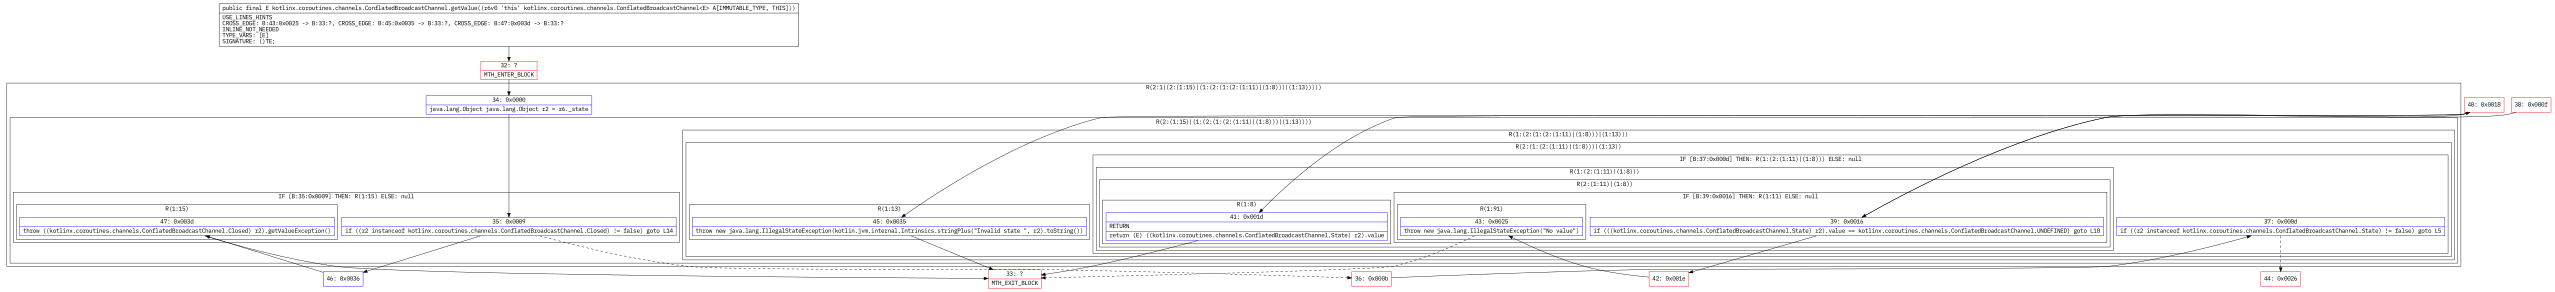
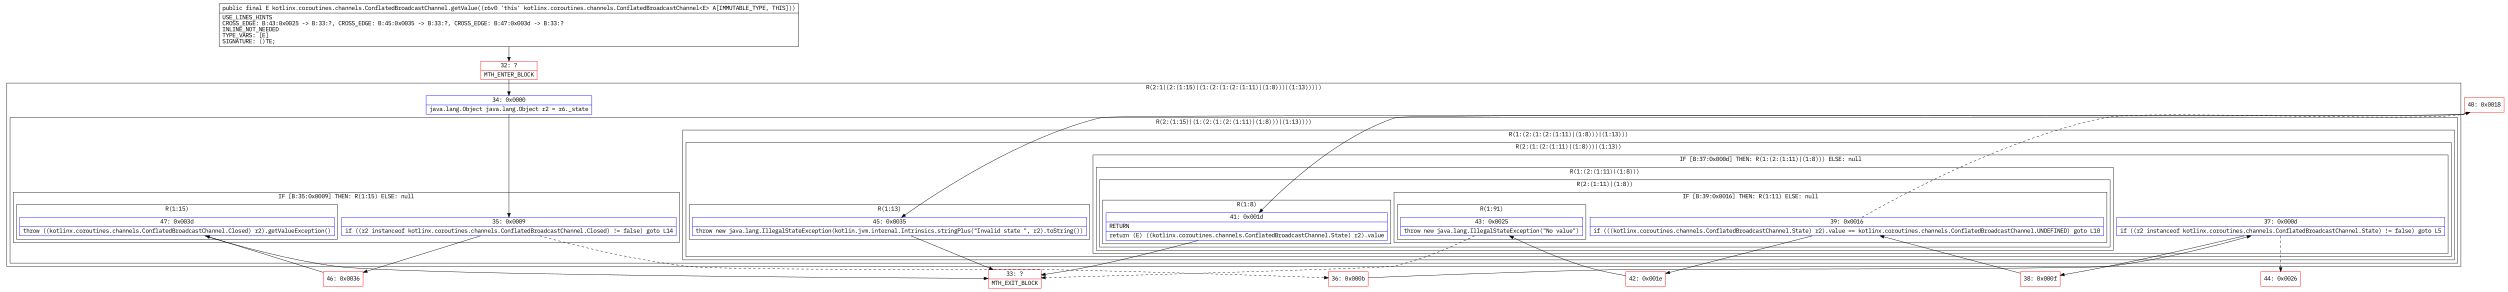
  digraph {
    fontname="IBM Plex Mono"
    node [color=blue fontname="IBM Plex Mono" shape=record]
    edge [fontname="IBM Plex Mono"]
    n1 [label="{47\:\ 0x003d|throw ((kotlinx.coroutines.channels.ConflatedBroadcastChannel.Closed) r2).getValueException()\l}"]
    n2 [label="{35\:\ 0x0009|if ((r2 instanceof kotlinx.coroutines.channels.ConflatedBroadcastChannel.Closed) != false) goto L14\l}"]
    n3 [label="{43\:\ 0x0025|throw new java.lang.IllegalStateException(\"No value\")\l}"]
    n4 [label="{39\:\ 0x0016|if (((kotlinx.coroutines.channels.ConflatedBroadcastChannel.State) r2).value == kotlinx.coroutines.channels.ConflatedBroadcastChannel.UNDEFINED) goto L10\l}"]
    n5 [label="{41\:\ 0x001d|RETURN\l|return (E) ((kotlinx.coroutines.channels.ConflatedBroadcastChannel.State) r2).value\l}"]
    n6 [label="{37\:\ 0x000d|if ((r2 instanceof kotlinx.coroutines.channels.ConflatedBroadcastChannel.State) != false) goto L5\l}"]
    n7 [label="{45\:\ 0x0035|throw new java.lang.IllegalStateException(kotlin.jvm.internal.Intrinsics.stringPlus(\"Invalid state \", r2).toString())\l}"]
    n8 [label="{34\:\ 0x0000|java.lang.Object java.lang.Object r2 = r6._state\l}"]
    n9 [color=red label="{33\:\ ?|MTH_EXIT_BLOCK\l}"]
    n10 [color=red label="{36\:\ 0x000b}"]
-   n11 [label="{46\:\ 0x0036}"]
+   n11 [color=red label="{46\:\ 0x0036}"]
    n12 [color=red label="{40\:\ 0x0018}"]
    n13 [color=red label="{42\:\ 0x001e}"]
    n14 [color=red label="{38\:\ 0x000f}"]
    n15 [color=red label="{44\:\ 0x0026}"]
    n16 [color=red label="{32\:\ ?|MTH_ENTER_BLOCK\l}"]
    n17 [label="{public final E kotlinx.coroutines.channels.ConflatedBroadcastChannel.getValue((r6v0 'this' kotlinx.coroutines.channels.ConflatedBroadcastChannel\<E\> A[IMMUTABLE_TYPE, THIS]))  | USE_LINES_HINTS\lCROSS_EDGE: B:43:0x0025 \-\> B:33:?, CROSS_EDGE: B:45:0x0035 \-\> B:33:?, CROSS_EDGE: B:47:0x003d \-\> B:33:?\lINLINE_NOT_NEEDED\lTYPE_VARS: [E]\lSIGNATURE: ()TE;\l}" color=""]
    subgraph cluster_1 {
      label="R(2:1|(2:(1:15)|(1:(2:(1:(2:(1:11)|(1:8)))|(1:13)))))"
      n8
      subgraph cluster_2 {
        label="R(2:(1:15)|(1:(2:(1:(2:(1:11)|(1:8)))|(1:13))))"
        subgraph cluster_3 {
          label="IF [B:35:0x0009] THEN: R(1:15) ELSE: null"
          n2
          subgraph cluster_4 {
            label="R(1:15)"
            n1
          }
        }
        subgraph cluster_5 {
          label="R(1:(2:(1:(2:(1:11)|(1:8)))|(1:13)))"
          subgraph cluster_6 {
            label="R(2:(1:(2:(1:11)|(1:8)))|(1:13))"
            subgraph cluster_7 {
              label="IF [B:37:0x000d] THEN: R(1:(2:(1:11)|(1:8))) ELSE: null"
              n6
              subgraph cluster_8 {
                label="R(1:(2:(1:11)|(1:8)))"
                subgraph cluster_9 {
                  label="R(2:(1:11)|(1:8))"
                  subgraph cluster_10 {
                    label="IF [B:39:0x0016] THEN: R(1:11) ELSE: null"
                    n4
                    subgraph cluster_11 {
                      label="R(1:91)"
                      n3
                    }
                  }
                  subgraph cluster_12 {
                    label="R(1:8)"
                    n5
                  }
                }
              }
            }
            subgraph cluster_13 {
              label="R(1:13)"
              n7
            }
          }
        }
      }
    }
    n1 -> n9
    n2 -> n10 [style=dashed]
    n2 -> n11
    n3 -> n9 [style=dashed]
-   n4 -> n12 [style=solid]
+   n4 -> n12 [style=dashed]
    n4 -> n13
    n5 -> n9
+   n6 -> n14
    n6 -> n15 [style=dashed]
    n7 -> n9
    n8 -> n2
    n10 -> n6
    n11 -> n1
    n12 -> n5
    n12 -> n7
    n13 -> n3
    n14 -> n4
    n16 -> n8
    n17 -> n16
  }
